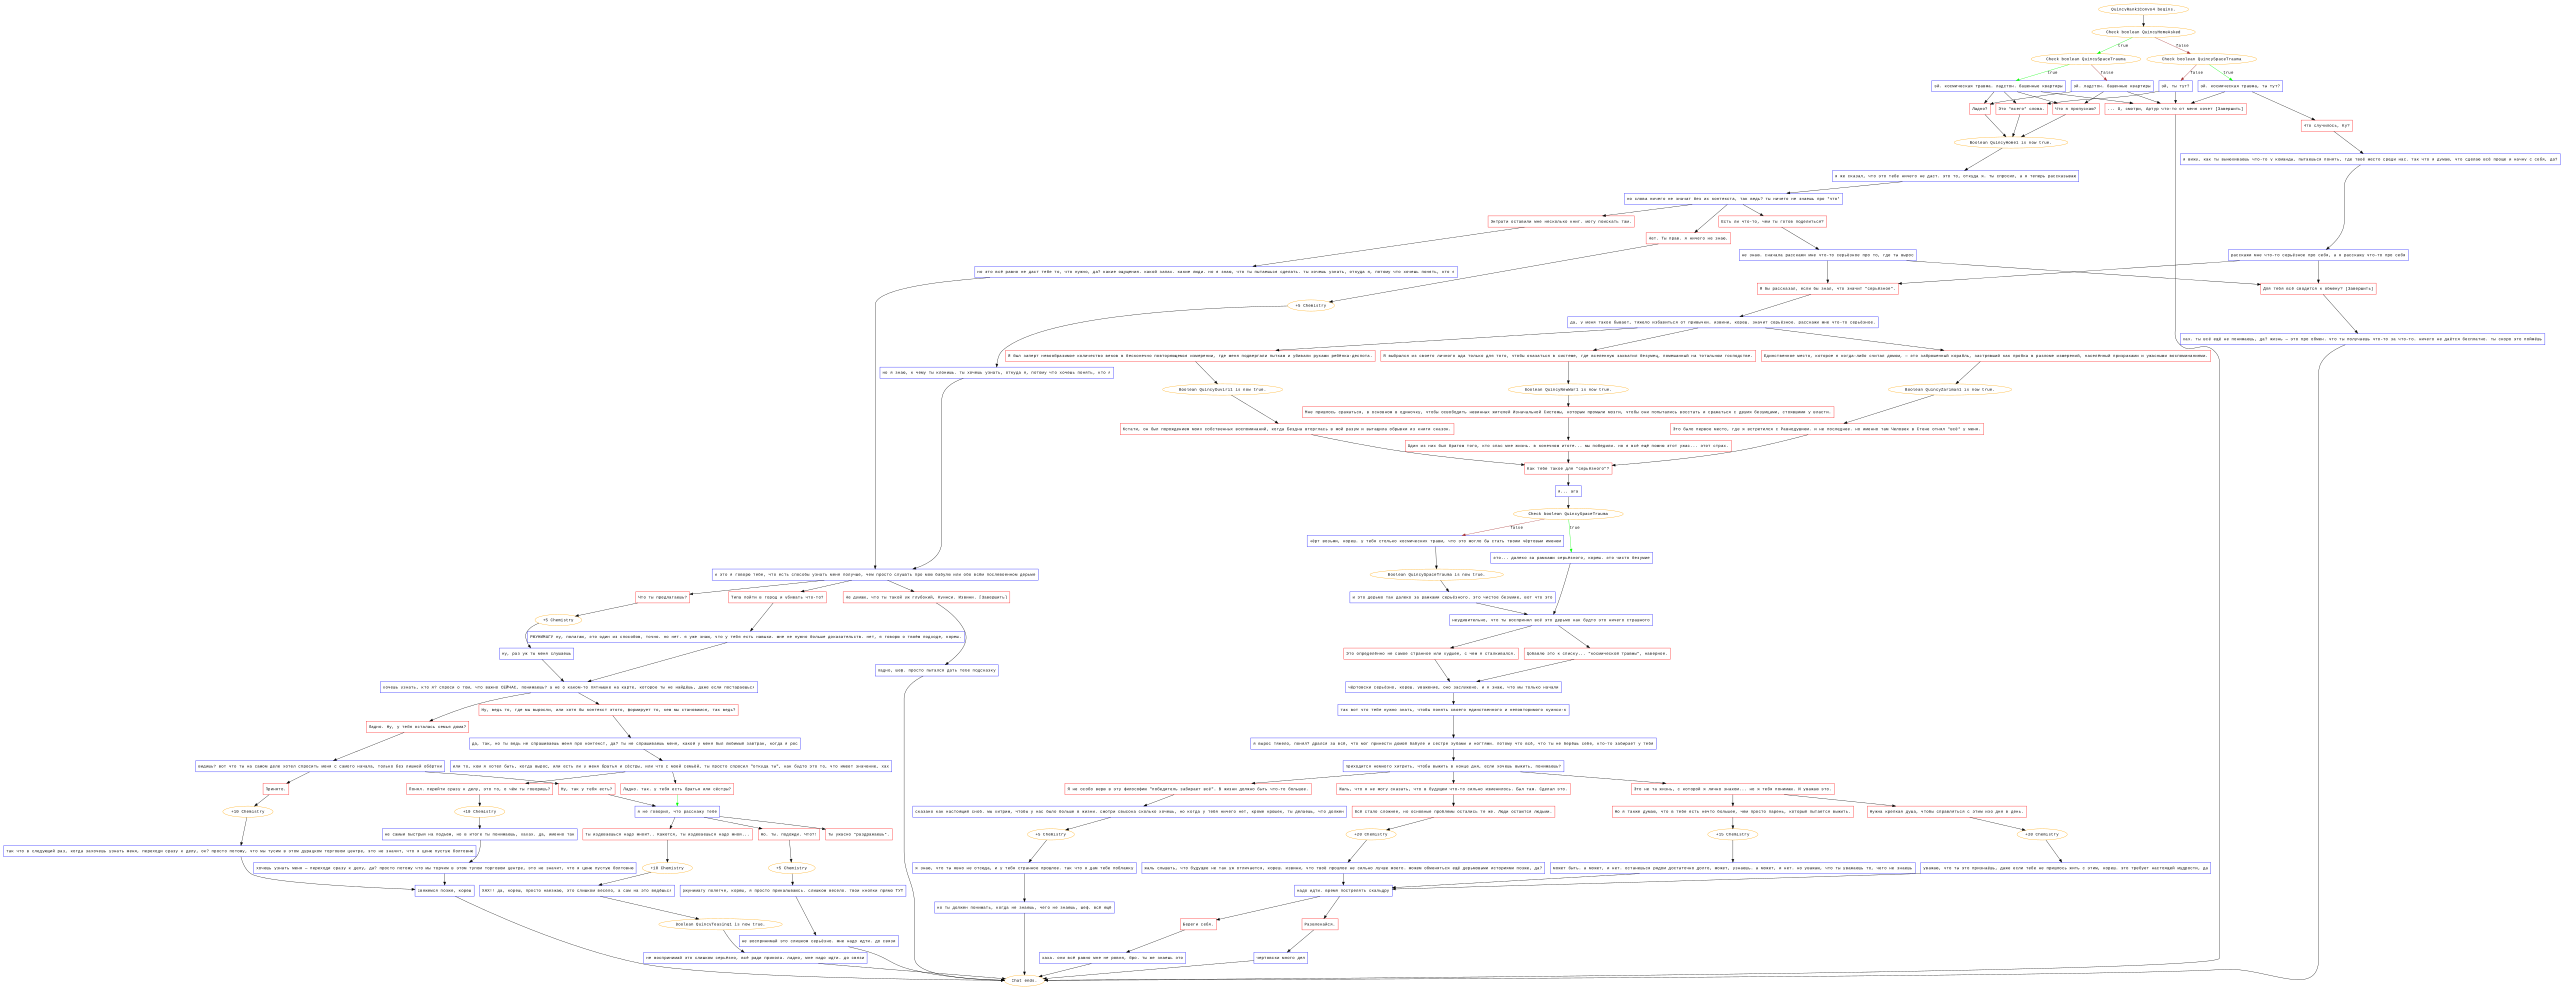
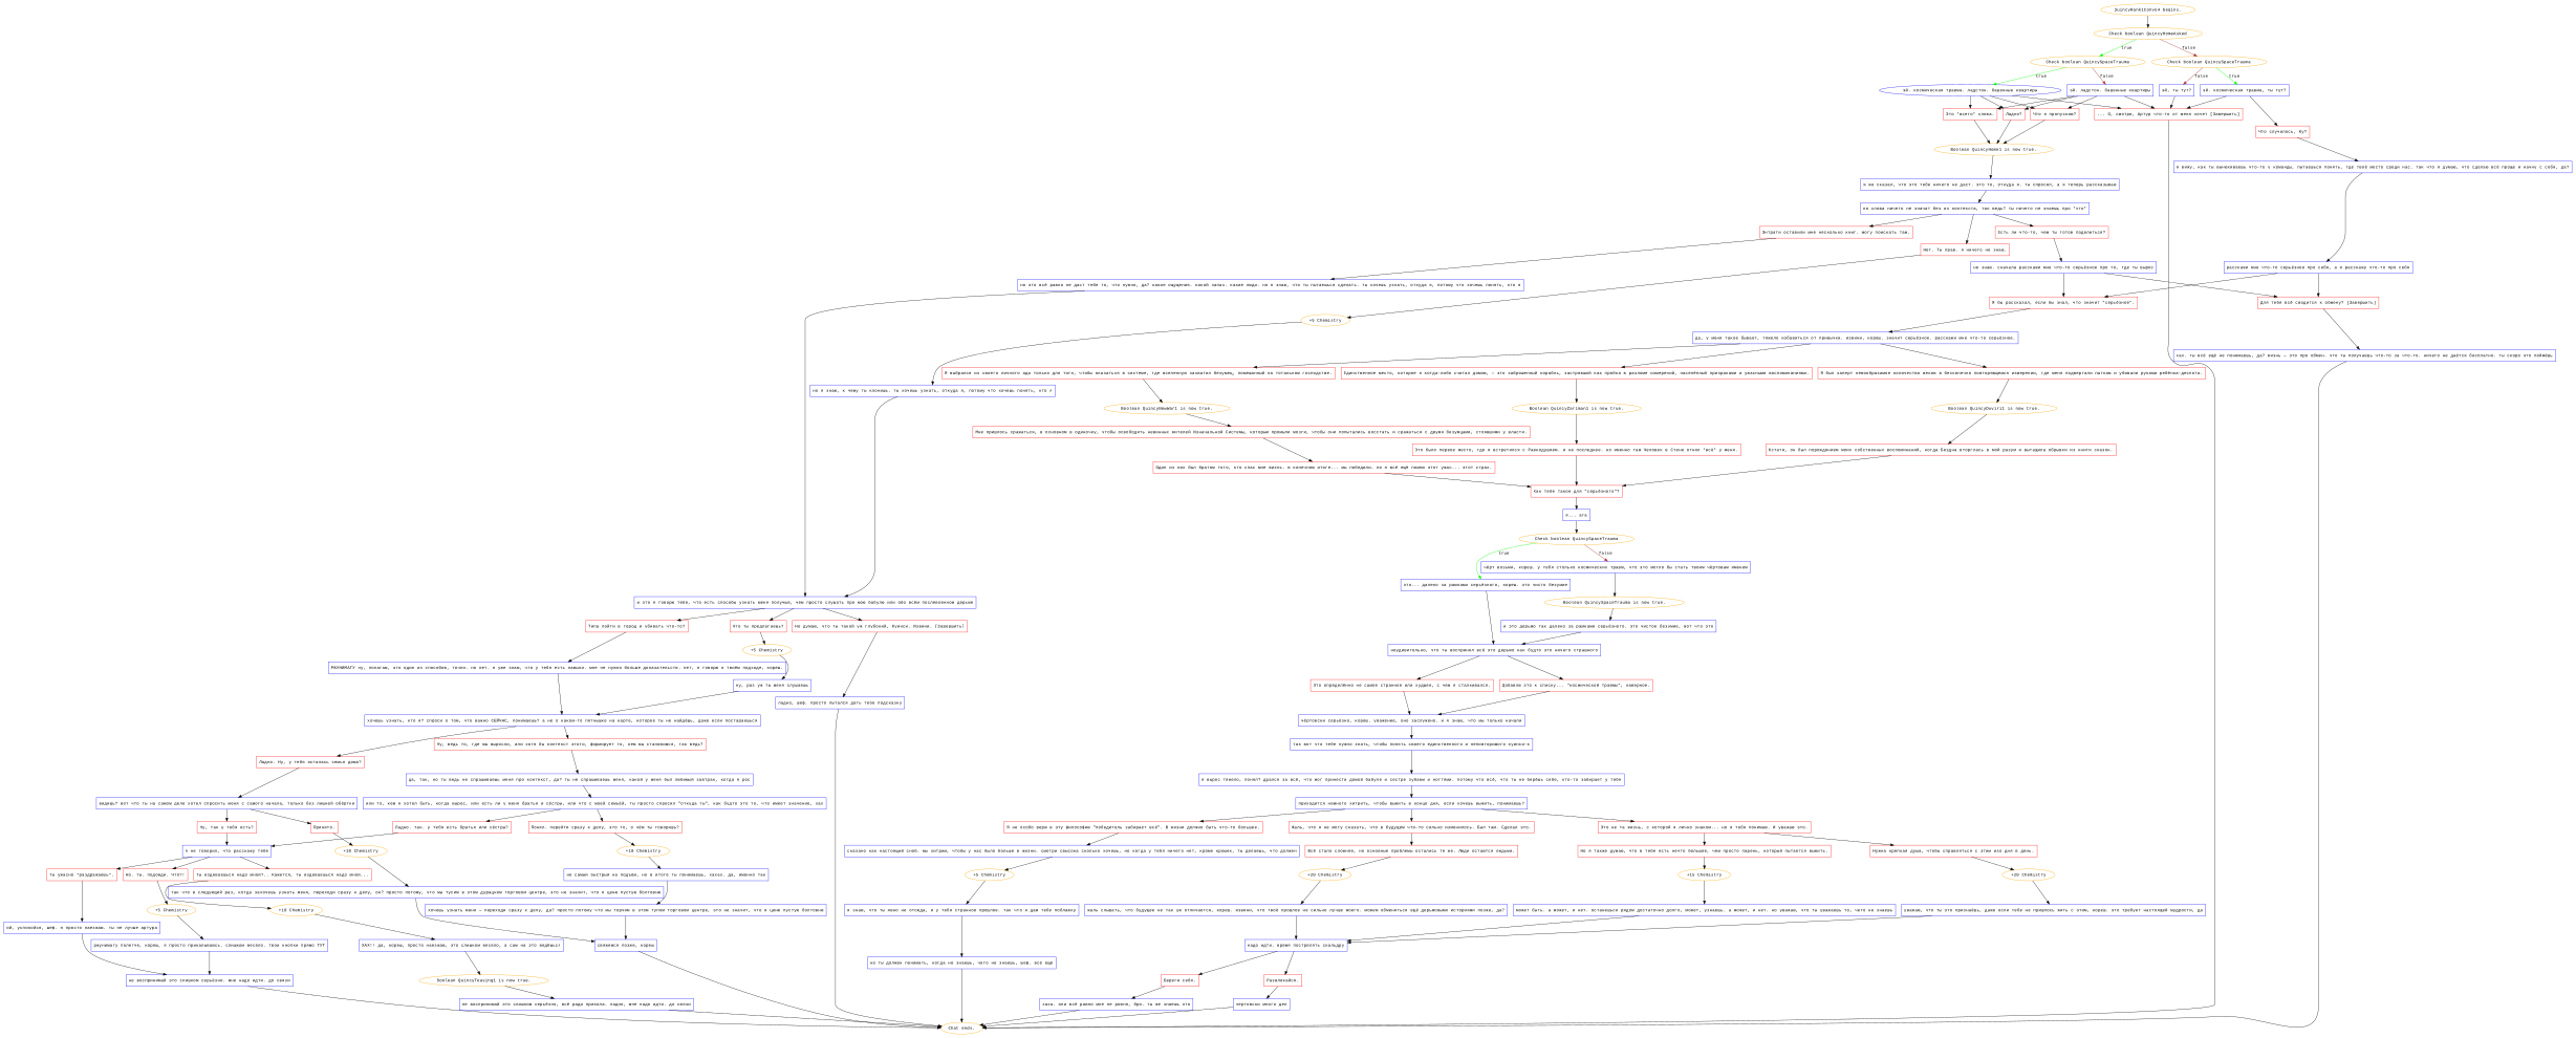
  digraph {
    fontname="Liberation Mono"
    node [color=blue fontname="Liberation Mono" shape=box]
    edge [fontname="Liberation Mono"]
    "QuincyRank1Convo4 begins." [color=orange shape=""]
    n2 [color=orange label="Check boolean QuincyHomeAsked" shape=""]
    n3 [color=orange label="Check boolean QuincySpaceTrauma" shape=""]
    n4 [color=orange label="Check boolean QuincySpaceTrauma" shape=""]
-   n5 [label="эй. космическая травма. ладстон. башенные квартиры"]
+   n5 [label="эй. космическая травма. ладстон. башенные квартиры" shape=ellipse]
    n6 [label="эй. ладстон. башенные квартиры"]
    n7 [label="эй. космическая травма, ты тут?"]
    n8 [label="эй, ты тут?"]
    n9 [color=red label="Ладно?"]
    n10 [color=red label="Это *всего* слова."]
    n11 [color=red label="Что я пропускаю?"]
    n12 [color=red label="... О, смотри, Артур что-то от меня хочет [Завершить]"]
    n13 [color=red label="Что случилось, Ку?"]
    n14 [color=orange label="Boolean QuincyHome1 is now true." shape=""]
    "Chat ends." [color=orange shape=""]
    n16 [label="я вижу, как ты вынюхиваешь что-то у команды, пытаешься понять, где твоё место среди нас. так что я думаю, что сделаю всё проще и начну с себя, да?"]
    n17 [label="я же сказал, что это тебе ничего не даст. это то, откуда я. ты спросил, а я теперь рассказываю"]
    n18 [label="расскажи мне что-то серьёзное про себя, а я расскажу что-то про себя"]
    n19 [label="но слова ничего не значат без их контекста, так ведь? ты ничего не знаешь про *что*"]
    n20 [color=red label="Я бы рассказал, если бы знал, что значит \"серьёзное\"."]
    n21 [color=red label="Для тебя всё сводится к обмену? [Завершить]"]
    n22 [color=red label="Энтрати оставили мне несколько книг. могу поискать там."]
    n23 [color=red label="Нет. Ты прав. я ничего не знаю."]
    n24 [color=red label="Есть ли что-то, чем ты готов поделиться?"]
    n25 [label="да, у меня такое бывает, тяжело избавиться от привычки. извини, кореш. значит серьёзное. расскажи мне что-то серьёзное."]
    n26 [label="хах. ты всё ещё не понимаешь, да? жизнь — это про обмен. что ты получаешь что-то за что-то. ничего не даётся бесплатно. ты скоро это поймёшь"]
    n27 [label="но это всё равно не даст тебе то, что нужно, да? какие ощущения. какой запах. какие люди. но я знаю, что ты пытаешься сделать. ты хочешь узнать, откуда я, потому что хочешь понять, кто я"]
    n28 [color=orange label="+5 Chemistry" shape=""]
    n29 [label="не знаю. сначала расскажи мне что-то серьёзное про то, где ты вырос"]
    n30 [color=red label="Я выбрался из своего личного ада только для того, чтобы оказаться в системе, где вселенную захватил безумец, помешанный на тотальном господстве."]
    n31 [color=red label="Единственное место, которое я когда-либо считал домом, — это заброшенный корабль, застрявший как пробка в разломе измерений, населённый призраками и ужасными воспоминаниями."]
    n32 [color=red label="Я был заперт невообразимое количество веков в бесконечно повторяющемся измерении, где меня подвергали пыткам и убивали руками ребёнка-деспота."]
    n33 [label="и это я говорю тебе, что есть способы узнать меня получше, чем просто слушать про мою бабулю или обо всём послевоенном дерьме"]
    n34 [label="но я знаю, к чему ты клонишь. ты хочешь узнать, откуда я, потому что хочешь понять, кто я"]
    n35 [color=orange label="Boolean QuincyNewWar1 is now true." shape=""]
    n36 [color=orange label="Boolean QuincyZariman1 is now true." shape=""]
    n37 [color=orange label="Boolean QuincyDuviri1 is now true." shape=""]
    n38 [color=red label="Типа пойти в город и убивать что-то?"]
    n39 [color=red label="Что ты предлагаешь?"]
    n40 [color=red label="Не думаю, что ты такой уж глубокий, Куинси. Извини. [Завершить]"]
    n41 [color=red label="Мне пришлось сражаться, в основном в одиночку, чтобы освободить невинных жителей Изначальной Системы, которым промыли мозги, чтобы они попытались восстать и сражаться с двумя безумцами, стоявшими у власти."]
    n42 [color=red label="Это было первое место, где я встретился с Равнодушием. и не последнее. но именно там Человек в Стене отнял *всё* у меня."]
    n43 [color=red label="Кстати, он был порождением моих собственных воспоминаний, когда Бездна вторглась в мой разум и вытащила обрывки из книги сказок."]
    n44 [label="РЖУНИМАГУ ну, полагаю, это один из способов, точно. но нет. я уже знаю, что у тебя есть навыки. мне не нужно больше доказательств. нет, я говорю о твоём подходе, кореш."]
    n45 [color=orange label="+5 Chemistry" shape=""]
    n46 [label="ладно, шеф. просто пытался дать тебе подсказку"]
    n47 [color=red label="Один из них был братом того, кто спас мне жизнь. в конечном итоге... мы победили. но я всё ещё помню этот ужас... этот страх."]
    n48 [color=red label="Как тебе такое для \"серьёзного\"?"]
    n49 [label="хочешь узнать, кто я? спроси о том, что важно СЕЙЧАС, понимаешь? а не о каком-то пятнышке на карте, которое ты не найдёшь, даже если постараешься"]
    n50 [label="ну, раз уж ты меня слушаешь"]
    n51 [label="я... ага"]
    n52 [color=red label="Ну, ведь то, где мы выросли, или хотя бы контекст этого, формирует то, кем мы становимся, так ведь?"]
    n53 [color=red label="Ладно. Ну, у тебя осталась семья дома?"]
    n54 [color=orange label="Check boolean QuincySpaceTrauma" shape=""]
    n55 [label="да, так, но ты ведь не спрашиваешь меня про контекст, да? ты не спрашиваешь меня, какой у меня был любимый завтрак, когда я рос"]
    n56 [label="видишь? вот что ты на самом деле хотел спросить меня с самого начала, только без лишней обёртки"]
    n57 [label="это... далеко за рамками серьёзного, кореш. это чисто безумие"]
    n58 [label="чёрт возьми, кореш. у тебя столько космических травм, что это могло бы стать твоим чёртовым именем"]
    n59 [label="или то, кем я хотел быть, когда вырос, или есть ли у меня братья и сёстры, или что с моей семьёй, ты просто спросил \"откуда ты\", как будто это то, что имеет значение, хах"]
    n60 [color=red label="Ну, так у тебя есть?"]
    n61 [color=red label="Принято."]
    n62 [label="неудивительно, что ты воспринял всё это дерьмо как будто это ничего страшного"]
    n63 [color=orange label="Boolean QuincySpaceTrauma is now true." shape=""]
    n64 [color=red label="Понял. перейти сразу к делу, это то, о чём ты говоришь?"]
    n65 [color=red label="Ладно. так. у тебя есть братья или сёстры?"]
    n66 [label="я не говорил, что расскажу тебе"]
    n67 [color=orange label="+10 Chemistry" shape=""]
    n68 [color=red label="Это определённо не самое странное или худшее, с чем я сталкивался."]
    n69 [color=red label="Добавлю это к списку... \"космической травмы\", наверное."]
    n70 [label="и это дерьмо так далеко за рамками серьёзного. это чистое безумие, вот что это"]
    n71 [color=orange label="+10 Chemistry" shape=""]
    n72 [color=red label="Но. ты. подожди. Что?!"]
    n73 [color=red label="Ты издеваешься надо мной?.. Кажется, ты издеваешься надо мной..."]
    n74 [color=red label="Ты ужасно *раздражаешь*."]
    n75 [label="так что в следующий раз, когда захочешь узнать меня, переходи сразу к делу, ок? просто потому, что мы тусим в этом дурацком торговом центре, это не значит, что я ценю пустую болтовню"]
    n76 [label="чёртовски серьёзно, кореш. уважение, оно заслужено. и я знаю, что мы только начали"]
    n77 [label="не самый быстрый на подъём, но в итоге ты понимаешь, хахах. да, именно так"]
    n78 [color=orange label="+5 Chemistry" shape=""]
    n79 [color=orange label="+10 Chemistry" shape=""]
+   n80 [label="ой, успокойся, шеф. я просто наезжаю. ты не лучше артура"]
    n81 [label="свяжемся позже, кореш"]
    n82 [label="так вот что тебе нужно знать, чтобы понять своего единственного и неповторимого куинси-к"]
    n83 [label="хочешь узнать меня — переходи сразу к делу, да? просто потому что мы торчим в этом тупом торговом центре, это не значит, что я ценю пустую болтовню"]
    n84 [label="ржунимагу полегче, кореш, я просто прикалываюсь. слишком весело. твои кнопки прямо ТУТ"]
    n85 [label="ХАХ!! да, кореш, просто наезжаю, это слишком весело, а сам на это ведёшься"]
    n86 [label="не воспринимай это слишком серьёзно. мне надо идти. до связи"]
    n87 [label="я вырос тяжело, понял? дрался за всё, что мог принести домой бабуле и сестре зубами и ногтями. потому что всё, что ты не берёшь себе, кто-то забирает у тебя"]
    n88 [color=orange label="Boolean QuincyTeasing1 is now true." shape=""]
    n89 [label="приходится немного хитрить, чтобы выжить в конце дня, если хочешь выжить, понимаешь?"]
    n90 [label="не воспринимай это слишком серьёзно, всё ради прикола. ладно, мне надо идти. до связи"]
    n91 [color=red label="Жаль, что я не могу сказать, что в будущем что-то сильно изменилось. Был там. Сделал это."]
    n92 [color=red label="Это не та жизнь, с которой я лично знаком... но я тебя понимаю. И уважаю это."]
    n93 [color=red label="Я не особо верю в эту философию \"победитель забирает всё\". В жизни должно быть что-то большее."]
    n94 [color=red label="Всё стало сложнее, но основные проблемы остались те же. Люди остаются людьми."]
    n95 [color=red label="Но я также думаю, что в тебе есть нечто большее, чем просто парень, который пытается выжить."]
    n96 [color=red label="Нужна крепкая душа, чтобы справляться с этим изо дня в день."]
    n97 [label="сказано как настоящий сноб. мы хитрим, чтобы у нас было больше в жизни. смотри свысока сколько хочешь, но когда у тебя ничего нет, кроме крошек, ты делаешь, что должен"]
    n98 [color=orange label="+20 Chemistry" shape=""]
    n99 [color=orange label="+15 Chemistry" shape=""]
    n100 [color=orange label="+20 Chemistry" shape=""]
    n101 [color=orange label="+5 Chemistry" shape=""]
    n102 [label="жаль слышать, что будущее не так уж отличается, кореш. извини, что твоё прошлое не сильно лучше моего. можем обменяться ещё дерьмовыми историями позже, да?"]
    n103 [label="может быть. а может, и нет. останешься рядом достаточно долго, может, узнаешь. а может, и нет. но уважаю, что ты уважаешь то, чего не знаешь"]
    n104 [label="уважаю, что ты это признаёшь, даже если тебе не пришлось жить с этим, кореш. это требует настоящей мудрости, да"]
    n105 [label="я знаю, что ты явно не отсюда, и у тебя странное прошлое. так что я дам тебе поблажку"]
    n106 [label="надо идти. время пострелять скальдру"]
    n107 [label="но ты должен понимать, когда не знаешь, чего не знаешь, шеф. всё ещё"]
    n108 [color=red label="Развлекайся."]
    n109 [color=red label="Береги себя."]
    n110 [label="чертовски много дел"]
    n111 [label="хаха. они всё равно мне не ровня, бро. ты же знаешь это"]
    "QuincyRank1Convo4 begins." -> n2
    n2 -> n3 [color=green label=true]
    n2 -> n4 [color=brown label=false]
    n3 -> n5 [color=green label=true]
    n3 -> n6 [color=brown label=false]
    n4 -> n7 [color=green label=true]
    n4 -> n8 [color=brown label=false]
    n5 -> n9
    n5 -> n10
    n5 -> n11
    n5 -> n12
    n6 -> n9
-   n8 -> n10
+   n6 -> n10
    n6 -> n11
    n6 -> n12
    n7 -> n12
    n7 -> n13
    n8 -> n12
    n9 -> n14
    n10 -> n14
    n11 -> n14
    n12 -> "Chat ends."
    n13 -> n16
    n14 -> n17
    n16 -> n18
    n17 -> n19
    n18 -> n20
    n18 -> n21
    n19 -> n22
    n19 -> n23
    n19 -> n24
    n20 -> n25
    n21 -> n26
    n22 -> n27
    n23 -> n28
    n24 -> n29
    n25 -> n30
    n25 -> n31
    n25 -> n32
    n26 -> "Chat ends."
    n27 -> n33
    n28 -> n34
    n29 -> n20
    n29 -> n21
    n30 -> n35
    n31 -> n36
    n32 -> n37
    n33 -> n38
    n33 -> n39
    n33 -> n40
    n34 -> n33
    n35 -> n41
    n36 -> n42
    n37 -> n43
    n38 -> n44
    n39 -> n45
    n40 -> n46
    n41 -> n47
    n42 -> n48
    n43 -> n48
    n44 -> n49
    n45 -> n50
    n46 -> "Chat ends."
    n47 -> n48
    n48 -> n51
    n49 -> n52
    n49 -> n53
    n50 -> n49
    n51 -> n54
    n52 -> n55
    n53 -> n56
    n54 -> n57 [color=green label=true]
    n54 -> n58 [color=brown label=false]
    n55 -> n59
    n56 -> n60
    n56 -> n61
    n57 -> n62
    n58 -> n63
    n59 -> n64
    n59 -> n65
    n60 -> n66
    n61 -> n67
    n62 -> n68
    n62 -> n69
    n63 -> n70
    n64 -> n71
-   n65 -> n66 [color=green]
+   n65 -> n66
    n66 -> n72
    n66 -> n73
    n66 -> n74
    n67 -> n75
    n68 -> n76
    n69 -> n76
    n70 -> n62
    n71 -> n77
    n72 -> n78
    n73 -> n79
+   n74 -> n80
    n75 -> n81
    n76 -> n82
    n77 -> n83
    n78 -> n84
    n79 -> n85
+   n80 -> n86
    n81 -> "Chat ends."
    n82 -> n87
    n83 -> n81
    n84 -> n86
    n85 -> n88
    n86 -> "Chat ends."
    n87 -> n89
    n88 -> n90
    n89 -> n91
    n89 -> n92
    n89 -> n93
    n90 -> "Chat ends."
    n91 -> n94
    n92 -> n95
    n92 -> n96
    n93 -> n97
    n94 -> n98
    n95 -> n99
    n96 -> n100
    n97 -> n101
    n98 -> n102
    n99 -> n103
    n100 -> n104
    n101 -> n105
    n102 -> n106
    n103 -> n106
    n104 -> n106
    n105 -> n107
    n106 -> n108
    n106 -> n109
    n107 -> "Chat ends."
    n108 -> n110
    n109 -> n111
    n110 -> "Chat ends."
    n111 -> "Chat ends."
  }
